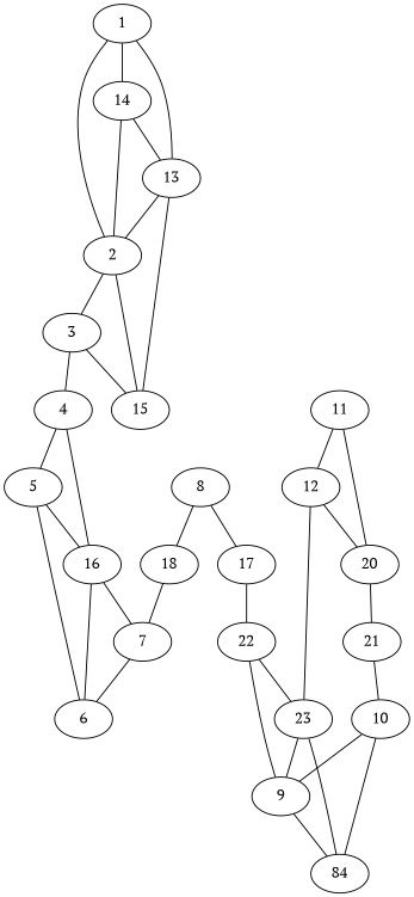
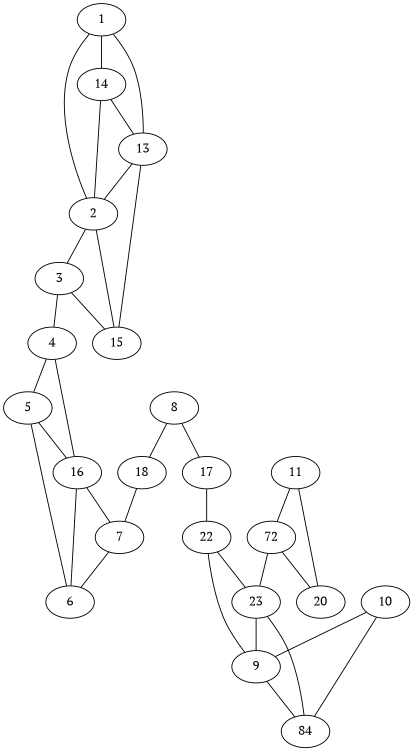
  graph {
    fontname="PT Serif"
    node [aaLength=6 fontname="PT Serif" type=0]
    edge [distance0=12.0 fontname="PT Serif" frequency=1 type0=1]
    1 [aaLength=17 sequence=REVSLNSGAAVLAGLRE]
    2 [aaLength=3 sequence=VTQ]
    13 [sequence=DAYPVD type=1]
    14 [sequence=KIAVLL type=1]
    3 [aaLength=9 sequence=TLQGMLELM]
    15 [sequence=FQKVFI type=1]
    4 [aaLength=8 sequence=VMASALSM]
    5 [aaLength=10 sequence=KLRSKLLWQG]
    16 [aaLength=5 sequence=WVALT type=1]
    6 [sequence=RAEFEK]
    7 [aaLength=9 sequence=KQLAEISAL]
    8 [aaLength=13 sequence=ENALQDALRLAFQ]
    17 [sequence=EVLIEK type=1]
    18 [aaLength=5 sequence=VIVKP type=1]
    22 [aaLength=7 sequence=EFTVAIL type=1]
    9 [aaLength=5 sequence=YEAKF]
    23 [aaLength=4 sequence=IRIQ type=1]
    n18 [aaLength=3 label=84 sequence=QYF type=1]
    10 [aaLength=18 sequence=ASQEANLQALVLKAWTTL]
    11 [aaLength=8 sequence=LVPMAARQ]
-   12 [aaLength=10 sequence=FSQLVVRILE]
+   12 [aaLength=10 sequence=FSQLVVRILE label=72]
    20 [aaLength=7 sequence=FYLLEAN type=1]
-   21 [aaLength=8 sequence=WGRIDVML type=1]
    1 -- 2 [distance0=31.0 type0=3]
    1 -- 13 [distance0=20.0 type0=2]
    1 -- 14
    2 -- 3 [distance0=24.0 type0=3]
    2 -- 15 [distance0=8.0 distance1=0.0 frequency=2 type1=4]
    13 -- 2 [distance0=11.0 distance1=0.0 frequency=2 type1=4]
    13 -- 15 [distance0=19.0 type0=2]
    14 -- 2 [distance0=43.0 type0=3]
    14 -- 13 [distance0=32.0 distance1=0.0 frequency=2 type0=2 type1=4]
    3 -- 15 [distance0=16.0]
    3 -- 4 [distance0=17.0 distance1=0.0 frequency=2 type0=2 type1=4]
    4 -- 5 [distance0=9.0 distance1=0.0 frequency=2 type1=4]
    4 -- 16 [distance0=26.0 type0=3]
    5 -- 16 [distance0=17.0 distance1=0.0 frequency=2 type0=2 type1=4]
    5 -- 6 [distance0=22.0 type0=3]
    16 -- 7 [distance0=15.0 type0=2]
    6 -- 16 [distance0=5.0]
    7 -- 6 [distance0=10.0]
    8 -- 17 [distance0=16.0 distance1=0.0 frequency=2 type0=2 type1=4]
    8 -- 18 [distance0=19.0 type0=3]
    17 -- 22 [distance0=11.0 distance1=0.0 frequency=2 type1=4]
    18 -- 7
    22 -- 9 [distance0=25.0 type0=3]
    22 -- 23 [distance0=14.0 distance1=0.0 frequency=2 type0=2 type1=4]
    9 -- n18 [distance0=10.0 distance1=0.0 frequency=2 type1=4]
    23 -- 9 [distance0=11.0 distance1=0.0 frequency=2 type1=4]
    23 -- n18 [distance0=21.0 type0=3]
    10 -- 9 [distance0=19.0 type0=2]
    10 -- n18 [distance0=9.0]
    11 -- 12 [distance1=0.0 frequency=2 type1=4]
    11 -- 20 [distance0=16.0 type0=2]
    12 -- 23 [distance0=41.0 type0=3]
    12 -- 20 [distance0=28.0 type0=2]
-   20 -- 21 [distance0=13.0]
-   21 -- 10 [distance0=22.0 type0=2]
  }
